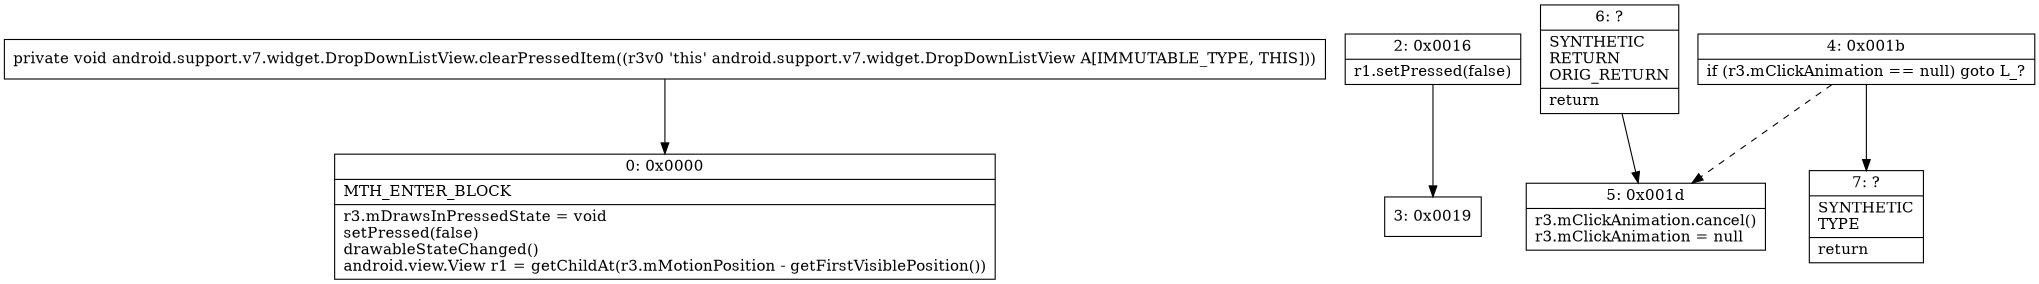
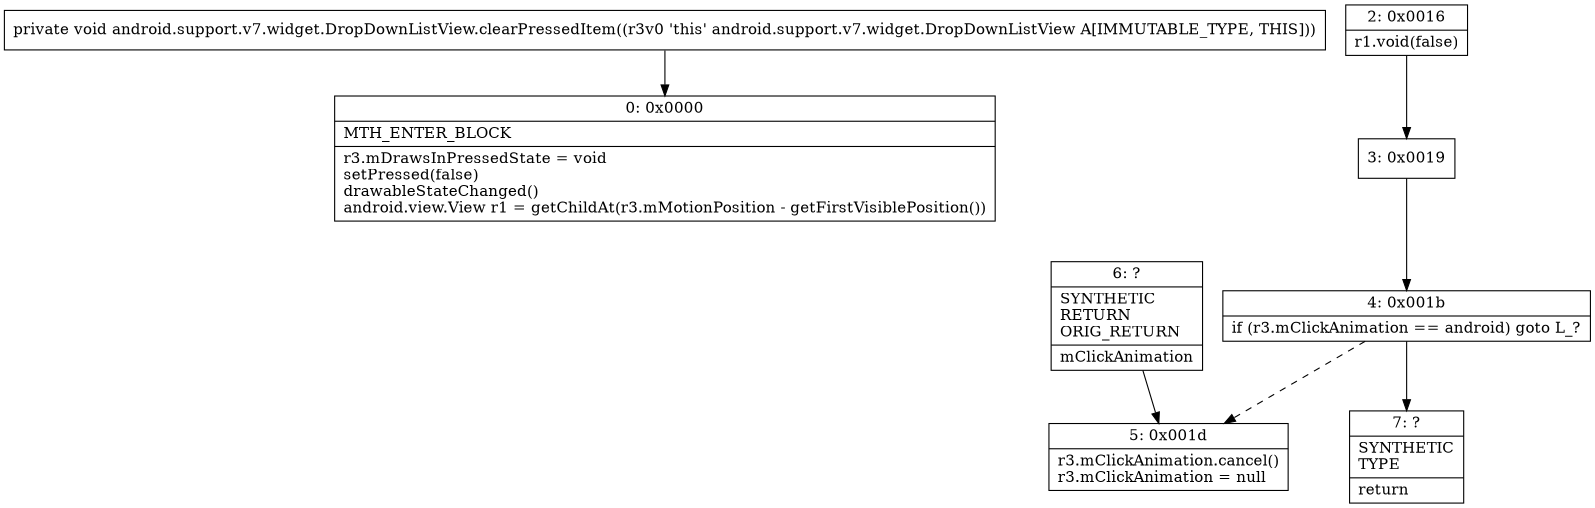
  digraph {
    node [shape=record]
    n1 [label="{0\:\ 0x0000|MTH_ENTER_BLOCK\l|r3.mDrawsInPressedState = void\lsetPressed(false)\ldrawableStateChanged()\landroid.view.View r1 = getChildAt(r3.mMotionPosition \- getFirstVisiblePosition())\l}"]
-   n2 [label="{2\:\ 0x0016|r1.setPressed(false)\l}"]
+   n2 [label="{2\:\ 0x0016|r1.void(false)\l}"]
    n3 [label="{3\:\ 0x0019}"]
-   n4 [label="{4\:\ 0x001b|if (r3.mClickAnimation == null) goto L_?\l}"]
+   n4 [label="{4\:\ 0x001b|if (r3.mClickAnimation == android) goto L_?\l}"]
    n5 [label="{5\:\ 0x001d|r3.mClickAnimation.cancel()\lr3.mClickAnimation = null\l}"]
    n6 [label="{7\:\ ?|SYNTHETIC\lTYPE\l|return\l}"]
-   n7 [label="{6\:\ ?|SYNTHETIC\lRETURN\lORIG_RETURN\l|return\l}"]
+   n7 [label="{6\:\ ?|SYNTHETIC\lRETURN\lORIG_RETURN\l|mClickAnimation\l}"]
    n8 [label="{private void android.support.v7.widget.DropDownListView.clearPressedItem((r3v0 'this' android.support.v7.widget.DropDownListView A[IMMUTABLE_TYPE, THIS])) }"]
    n2 -> n3
+   n3 -> n4
    n4 -> n5 [style=dashed]
    n4 -> n6
    n7 -> n5
    n8 -> n1
  }
